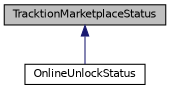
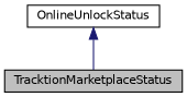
  digraph {
    node [color=black fontname=Helvetica fontsize=10 shape=record]
    n1 [fillcolor=grey75 fontcolor=black height=0.2 label=TracktionMarketplaceStatus style=filled width=0.4]
    n2 [height=0.2 label=OnlineUnlockStatus width=0.4]
-   n1 -> n2 [color=midnightblue dir=back fontname=Helvetica fontsize=10 labelfontname=Helvetica labelfontsize=10 style=solid]
+   n2 -> n1 [color=midnightblue dir=back fontname=Helvetica fontsize=10 labelfontname=Helvetica labelfontsize=10 style=solid]
  }
